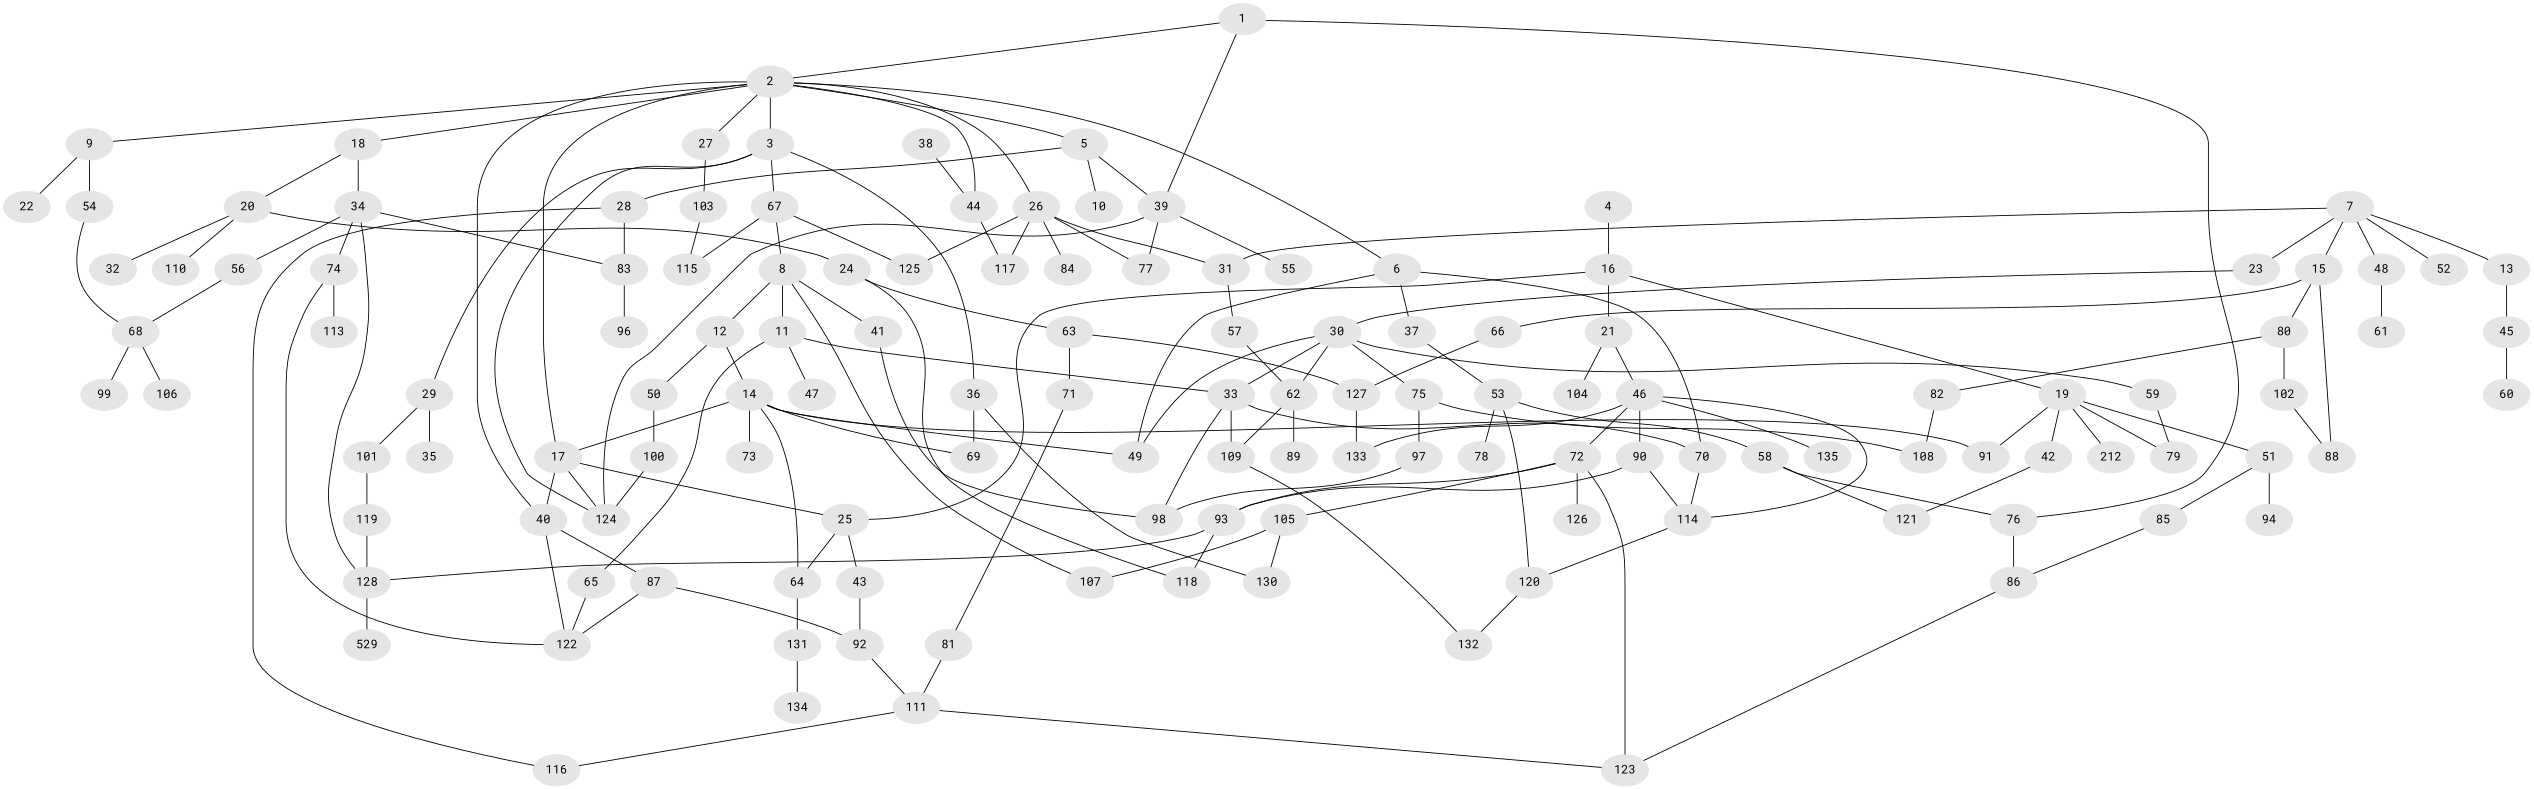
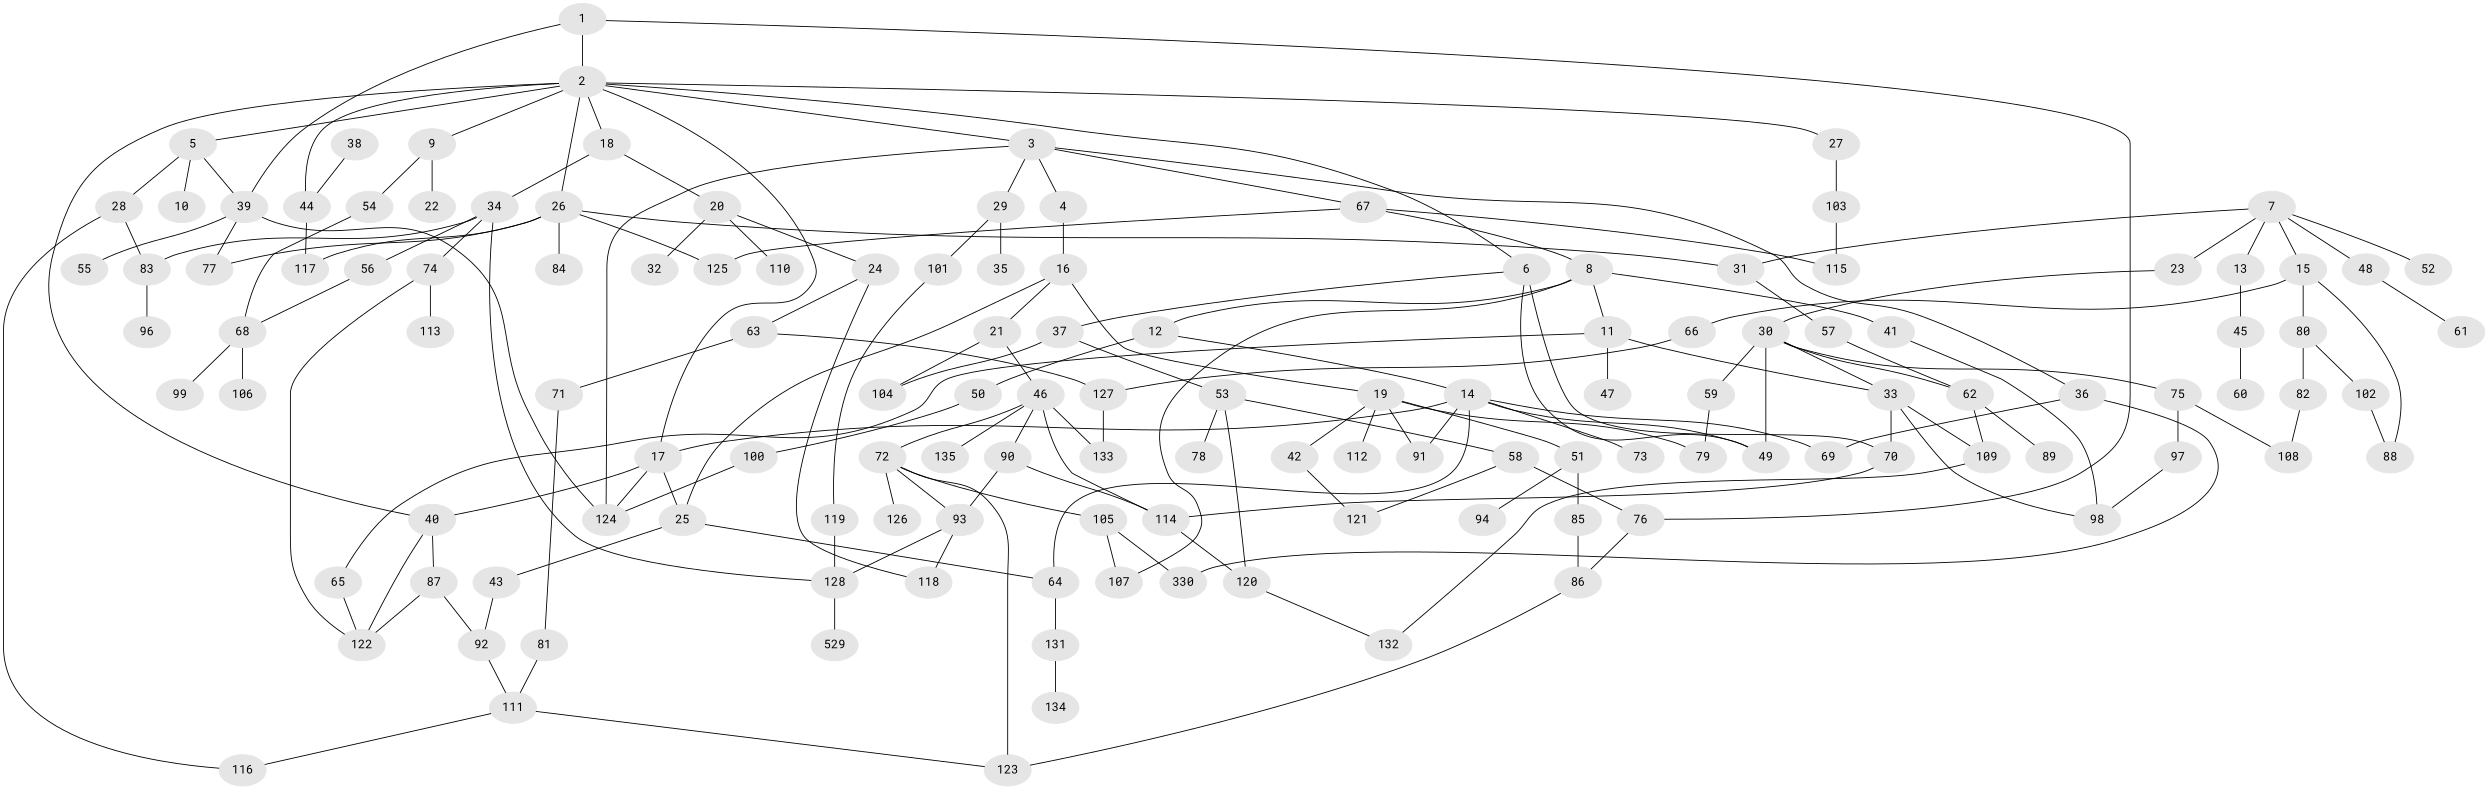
  graph {
    fontname="Roboto Mono"
    node [color=gray90 fontname="Roboto Mono" style=filled]
    edge [fontname="Roboto Mono"]
    1
    2
    39
    76
    3
    5
    6
    9
    17
    18
    26
    27
    40
    44
    124
    77
    55
    86
    4
    29
    36
    67
    10
    28
    37
    49
    70
    22
    54
    25
    20
    34
    31
    84
    117
    125
    103
    87
    122
    16
    35
    101
    69
-   130
+   130 [label=330]
    8
    115
    11
    12
    41
    107
    19
    21
    7
    13
    15
    23
    48
    52
    83
    116
    104
    53
    114
    45
    66
    80
    88
    30
    57
    61
    33
    47
    65
    14
    50
    98
    68
    109
    64
    73
    91
    100
    63
    71
    127
    60
    131
    82
    102
    42
    51
    79
-   112 [label=212]
+   112
    46
    43
    24
    32
    110
    56
    74
    128
    121
    85
    94
    118
    72
    90
    133
    135
    59
    62
    75
    92
    38
    96
    119
    89
    97
    108
    132
    113
    n122 [label=529]
    58
    78
    120
    111
    93
    105
    123
    126
    99
    106
    81
    134
    1 -- 2
    1 -- 39
    1 -- 76
    2 -- 3
    2 -- 5
    2 -- 6
    2 -- 9
    2 -- 17
    2 -- 18
    2 -- 26
    2 -- 27
    2 -- 40
    2 -- 44
    39 -- 124
    39 -- 77
    39 -- 55
    76 -- 86
    3 -- 124
+   3 -- 4
    3 -- 29
    3 -- 36
    3 -- 67
    5 -- 39
    5 -- 10
    5 -- 28
    6 -- 37
    6 -- 49
    6 -- 70
    9 -- 22
    9 -- 54
    17 -- 40
    17 -- 124
    17 -- 25
    18 -- 20
    18 -- 34
    26 -- 77
    26 -- 31
    26 -- 84
    26 -- 117
    26 -- 125
    27 -- 103
    40 -- 87
    40 -- 122
    44 -- 117
    86 -- 123
    4 -- 16
    29 -- 35
    29 -- 101
    36 -- 69
    36 -- 130
    67 -- 125
    67 -- 8
    67 -- 115
    28 -- 83
    28 -- 116
+   37 -- 104
    37 -- 53
    70 -- 114
    54 -- 68
    25 -- 64
    25 -- 43
    20 -- 24
    20 -- 32
    20 -- 110
    34 -- 83
    34 -- 56
    34 -- 74
    34 -- 128
    31 -- 57
    103 -- 115
    87 -- 122
    87 -- 92
    16 -- 25
    16 -- 19
    16 -- 21
    101 -- 119
    8 -- 11
    8 -- 12
    8 -- 41
    8 -- 107
    11 -- 33
    11 -- 47
    11 -- 65
    12 -- 14
    12 -- 50
    41 -- 98
    19 -- 91
    19 -- 42
    19 -- 51
    19 -- 79
    19 -- 112
    21 -- 104
    21 -- 46
    7 -- 31
    7 -- 13
    7 -- 15
    7 -- 23
    7 -- 48
    7 -- 52
    13 -- 45
    15 -- 66
    15 -- 80
    15 -- 88
    23 -- 30
    48 -- 61
    83 -- 96
    53 -- 58
    53 -- 78
    53 -- 120
    114 -- 120
    45 -- 60
    66 -- 127
    80 -- 82
    80 -- 102
    30 -- 49
    30 -- 33
    30 -- 59
    30 -- 62
    30 -- 75
    57 -- 62
    33 -- 70
    33 -- 98
    33 -- 109
    65 -- 122
    14 -- 17
    14 -- 49
    14 -- 69
    14 -- 64
    14 -- 73
    14 -- 91
    50 -- 100
    68 -- 99
    68 -- 106
    109 -- 132
    64 -- 131
    100 -- 124
    63 -- 71
    63 -- 127
    71 -- 81
    127 -- 133
    131 -- 134
    82 -- 108
    102 -- 88
    42 -- 121
    51 -- 85
    51 -- 94
    46 -- 114
    46 -- 72
    46 -- 90
    46 -- 133
    46 -- 135
    43 -- 92
    24 -- 63
    24 -- 118
    56 -- 68
    74 -- 122
    74 -- 113
    128 -- n122
    85 -- 86
    72 -- 93
    72 -- 105
    72 -- 123
    72 -- 126
    90 -- 114
    90 -- 93
    59 -- 79
    62 -- 109
    62 -- 89
    75 -- 97
    75 -- 108
    92 -- 111
    38 -- 44
    119 -- 128
    97 -- 98
    58 -- 76
    58 -- 121
    120 -- 132
    111 -- 116
    111 -- 123
    93 -- 128
    93 -- 118
    105 -- 130
    105 -- 107
    81 -- 111
  }
